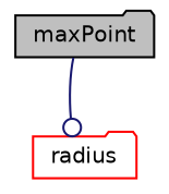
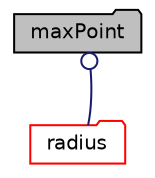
  digraph {
    rankdir=TB
    node [fontname=Helvetica fontsize=10 shape=folder style=filled]
    n1 [color=black fillcolor=grey75 fontcolor=black height=0.2 label=maxPoint width=0.4]
    n2 [color=red fillcolor=white height=0.2 label=radius width=0.4]
-   n1 -> n2 [color=midnightblue fontname=Helvetica fontsize=10 labelfontname=Helvetica labelfontsize=10 style=solid arrowhead=odot]
+   n2 -> n1 [color=midnightblue fontname=Helvetica fontsize=10 labelfontname=Helvetica labelfontsize=10 style=solid arrowhead=odot]
  }
